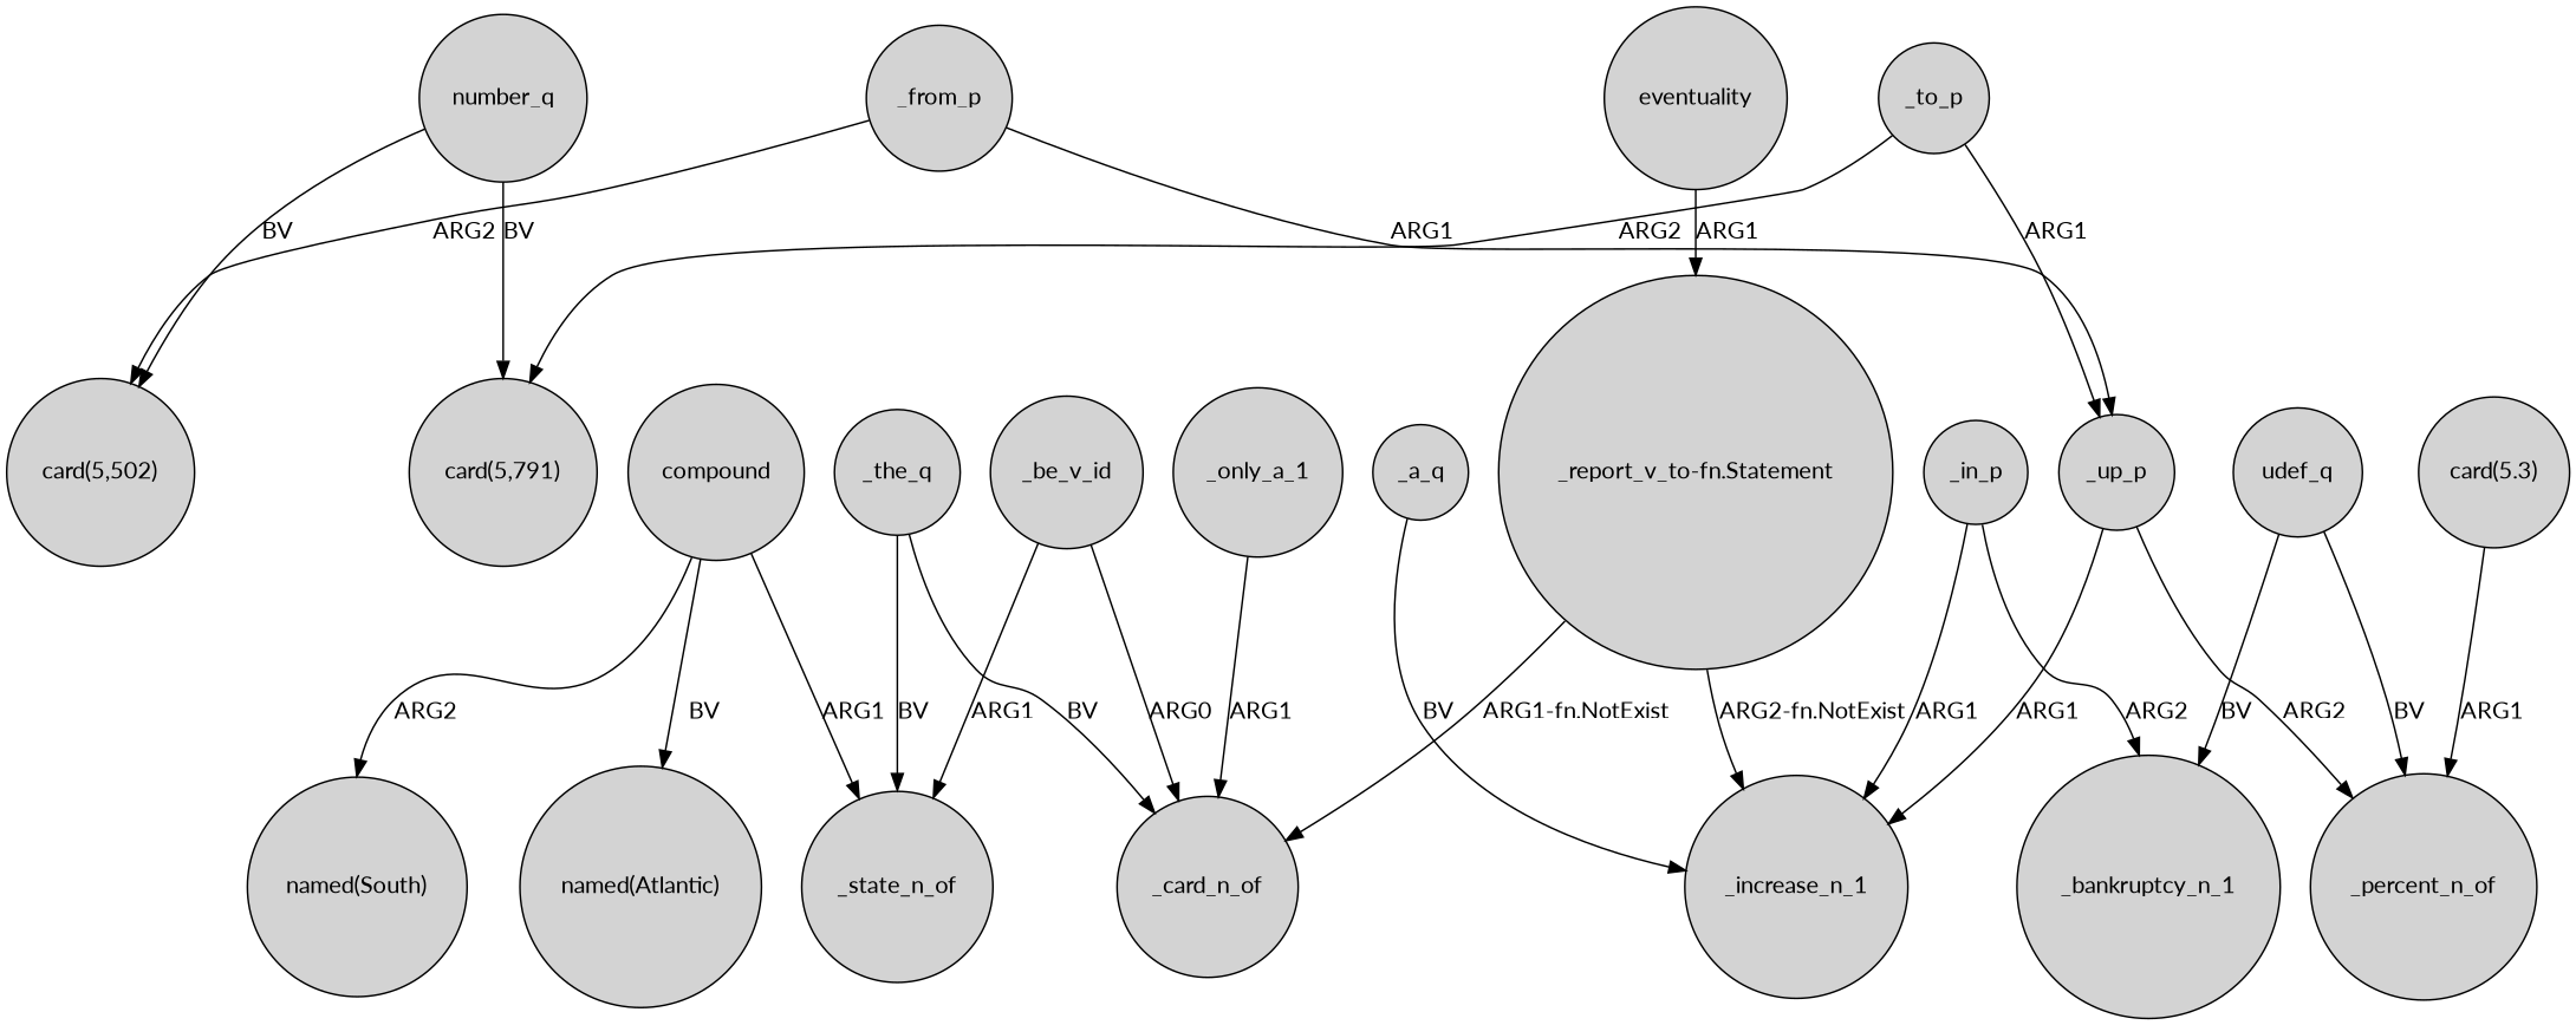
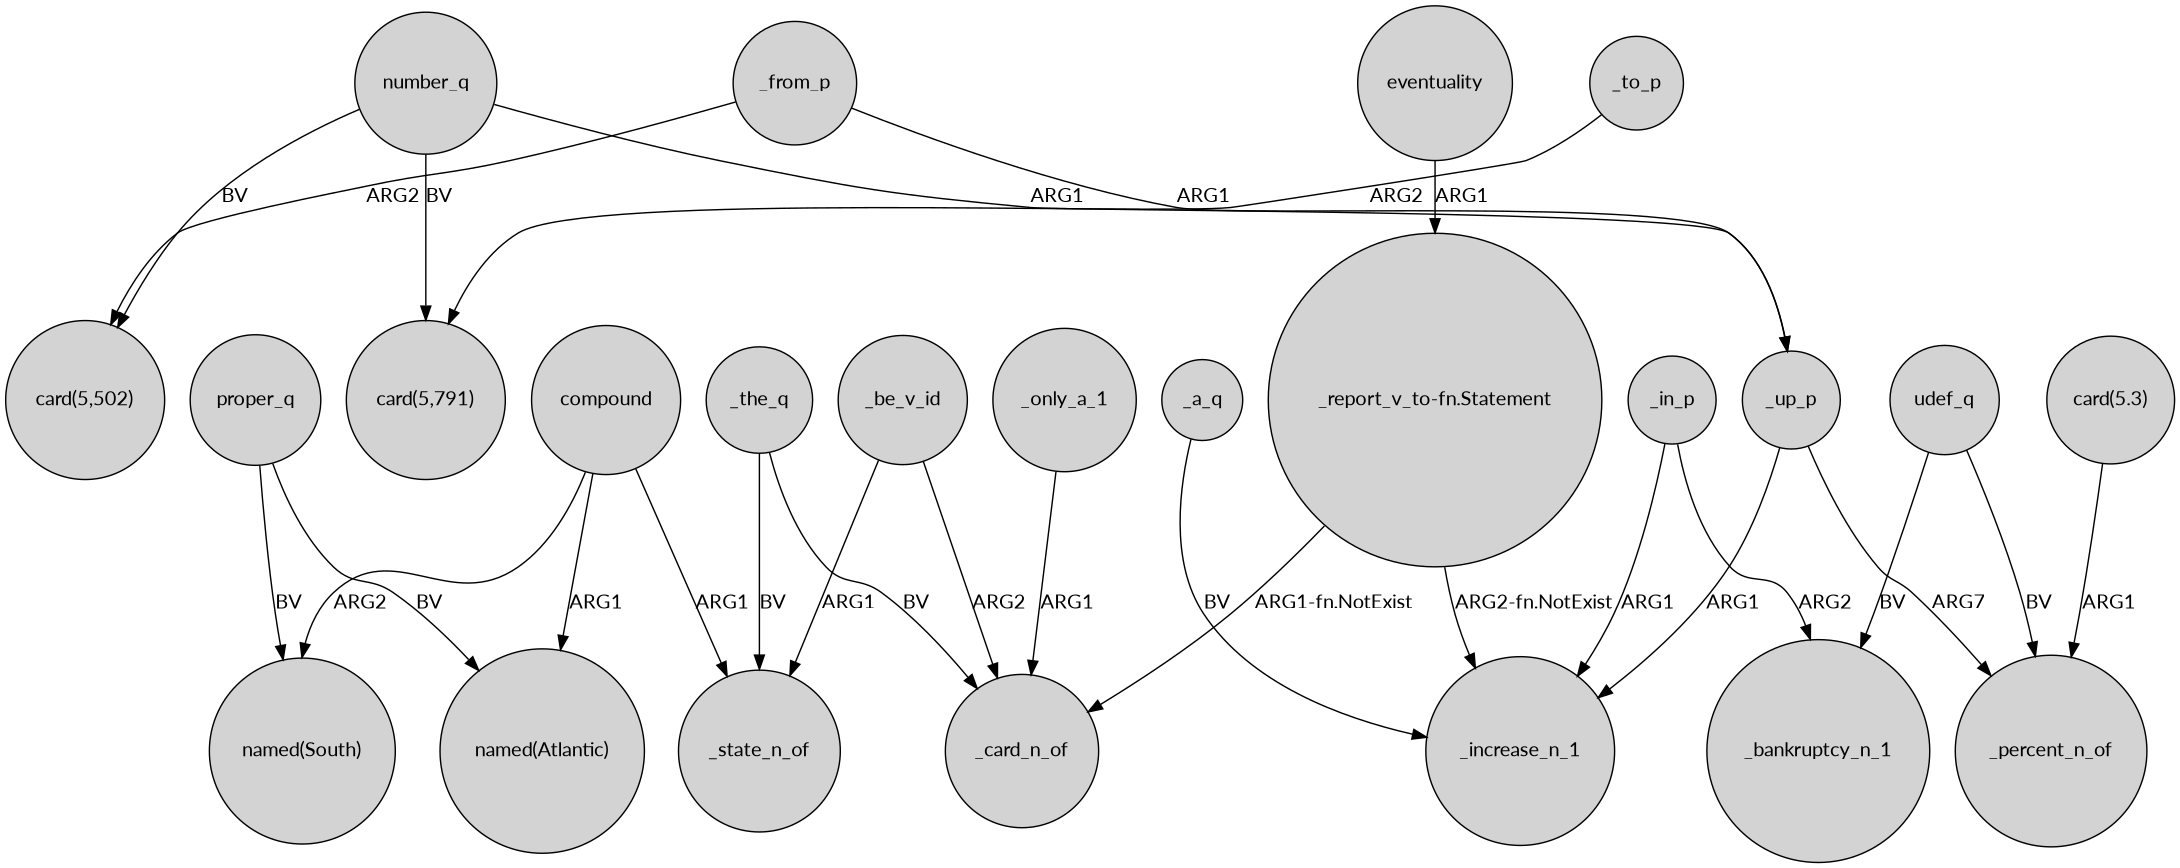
  digraph {
    fontname=Lato
    node [fontname=Lato shape=circle style=filled]
    edge [fontname=Lato]
    _to_p
    "card(5,791)"
    _up_p
    _increase_n_1
    _percent_n_of
    compound
    "named(South)"
    "named(Atlantic)"
    _state_n_of
    _a_q
    udef_q
    _bankruptcy_n_1
    _be_v_id
    n14 [label=_card_n_of]
    "_report_v_to-fn.Statement"
    eventuality
    _from_p
    "card(5,502)"
+   proper_q
    _the_q
    number_q
    _in_p
    "card(5.3)"
    _only_a_1
    _to_p -> "card(5,791)" [label=ARG2]
-   _to_p -> _up_p [label=ARG1]
+   number_q -> _up_p [label=ARG1]
    _up_p -> _increase_n_1 [label=ARG1]
-   _up_p -> _percent_n_of [label=ARG2]
+   _up_p -> _percent_n_of [label=ARG7]
    compound -> "named(South)" [label=ARG2]
-   compound -> "named(Atlantic)" [label=BV]
+   compound -> "named(Atlantic)" [label=ARG1]
    compound -> _state_n_of [label=ARG1]
    _a_q -> _increase_n_1 [label=BV]
    udef_q -> _percent_n_of [label=BV]
    udef_q -> _bankruptcy_n_1 [label=BV]
    _be_v_id -> _state_n_of [label=ARG1]
-   _be_v_id -> n14 [label=ARG0]
+   _be_v_id -> n14 [label=ARG2]
    "_report_v_to-fn.Statement" -> _increase_n_1 [label="ARG2-fn.NotExist"]
    "_report_v_to-fn.Statement" -> n14 [label="ARG1-fn.NotExist"]
    eventuality -> "_report_v_to-fn.Statement" [label=ARG1]
    _from_p -> _up_p [label=ARG1]
    _from_p -> "card(5,502)" [label=ARG2]
+   proper_q -> "named(South)" [label=BV]
+   proper_q -> "named(Atlantic)" [label=BV]
    _the_q -> _state_n_of [label=BV]
    _the_q -> n14 [label=BV]
    number_q -> "card(5,791)" [label=BV]
    number_q -> "card(5,502)" [label=BV]
    _in_p -> _increase_n_1 [label=ARG1]
    _in_p -> _bankruptcy_n_1 [label=ARG2]
    "card(5.3)" -> _percent_n_of [label=ARG1]
    _only_a_1 -> n14 [label=ARG1]
  }
